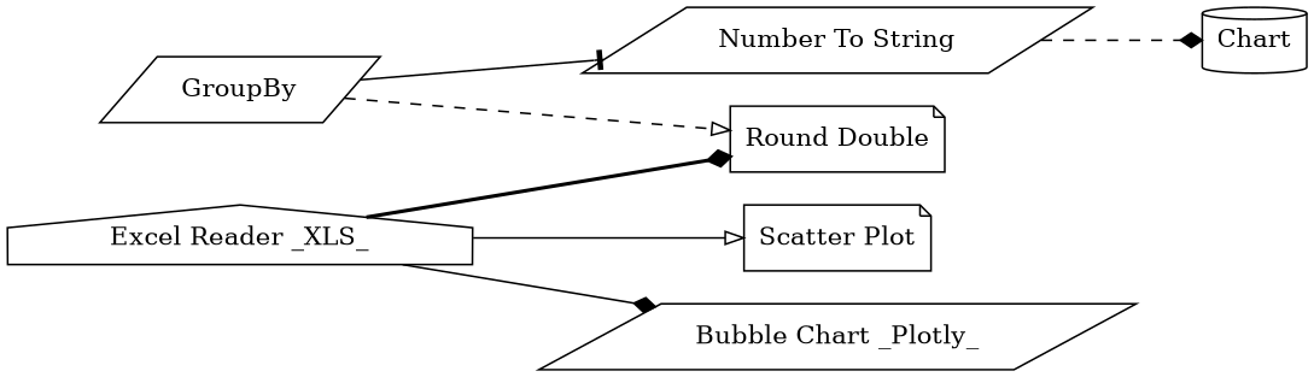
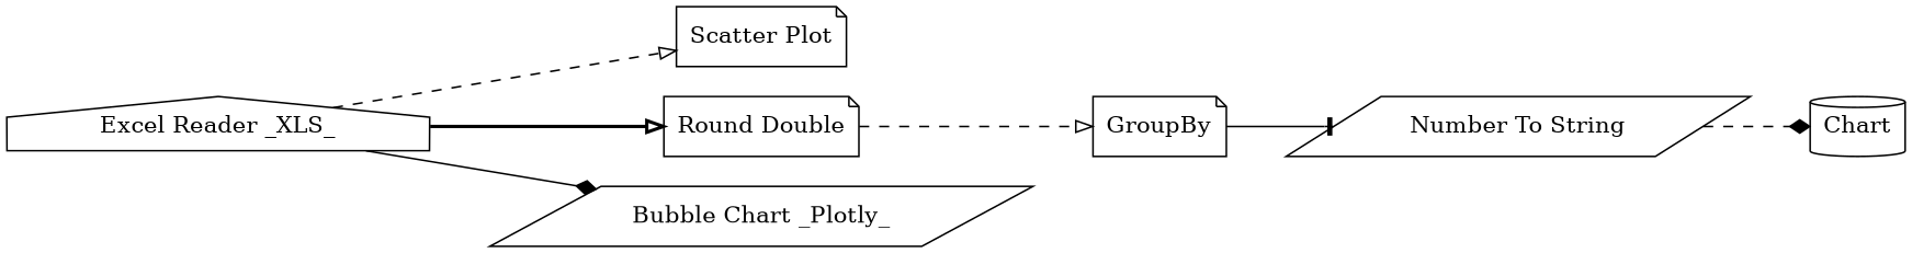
  digraph {
    rankdir=LR
    node [shape=note]
    edge [arrowhead=diamond style=dashed]
    n1 [label=Chart shape=cylinder]
    n2 [label="Scatter Plot"]
-   n3 [label=GroupBy shape=parallelogram]
+   n3 [label=GroupBy]
    n4 [label="Number To String" shape=parallelogram]
    n5 [label="Round Double"]
    n6 [label="Excel Reader _XLS_" shape=house]
    n7 [label="Bubble Chart _Plotly_" shape=parallelogram]
    n3 -> n4 [arrowhead=tee style=solid]
    n4 -> n1
-   n3 -> n5 [arrowhead=onormal]
-   n6 -> n2 [arrowhead=onormal style=solid]
-   n6 -> n5 [style=bold]
+   n5 -> n3 [arrowhead=onormal]
+   n6 -> n2 [arrowhead=onormal]
+   n6 -> n5 [arrowhead=onormal style=bold]
    n6 -> n7 [style=solid]
  }
